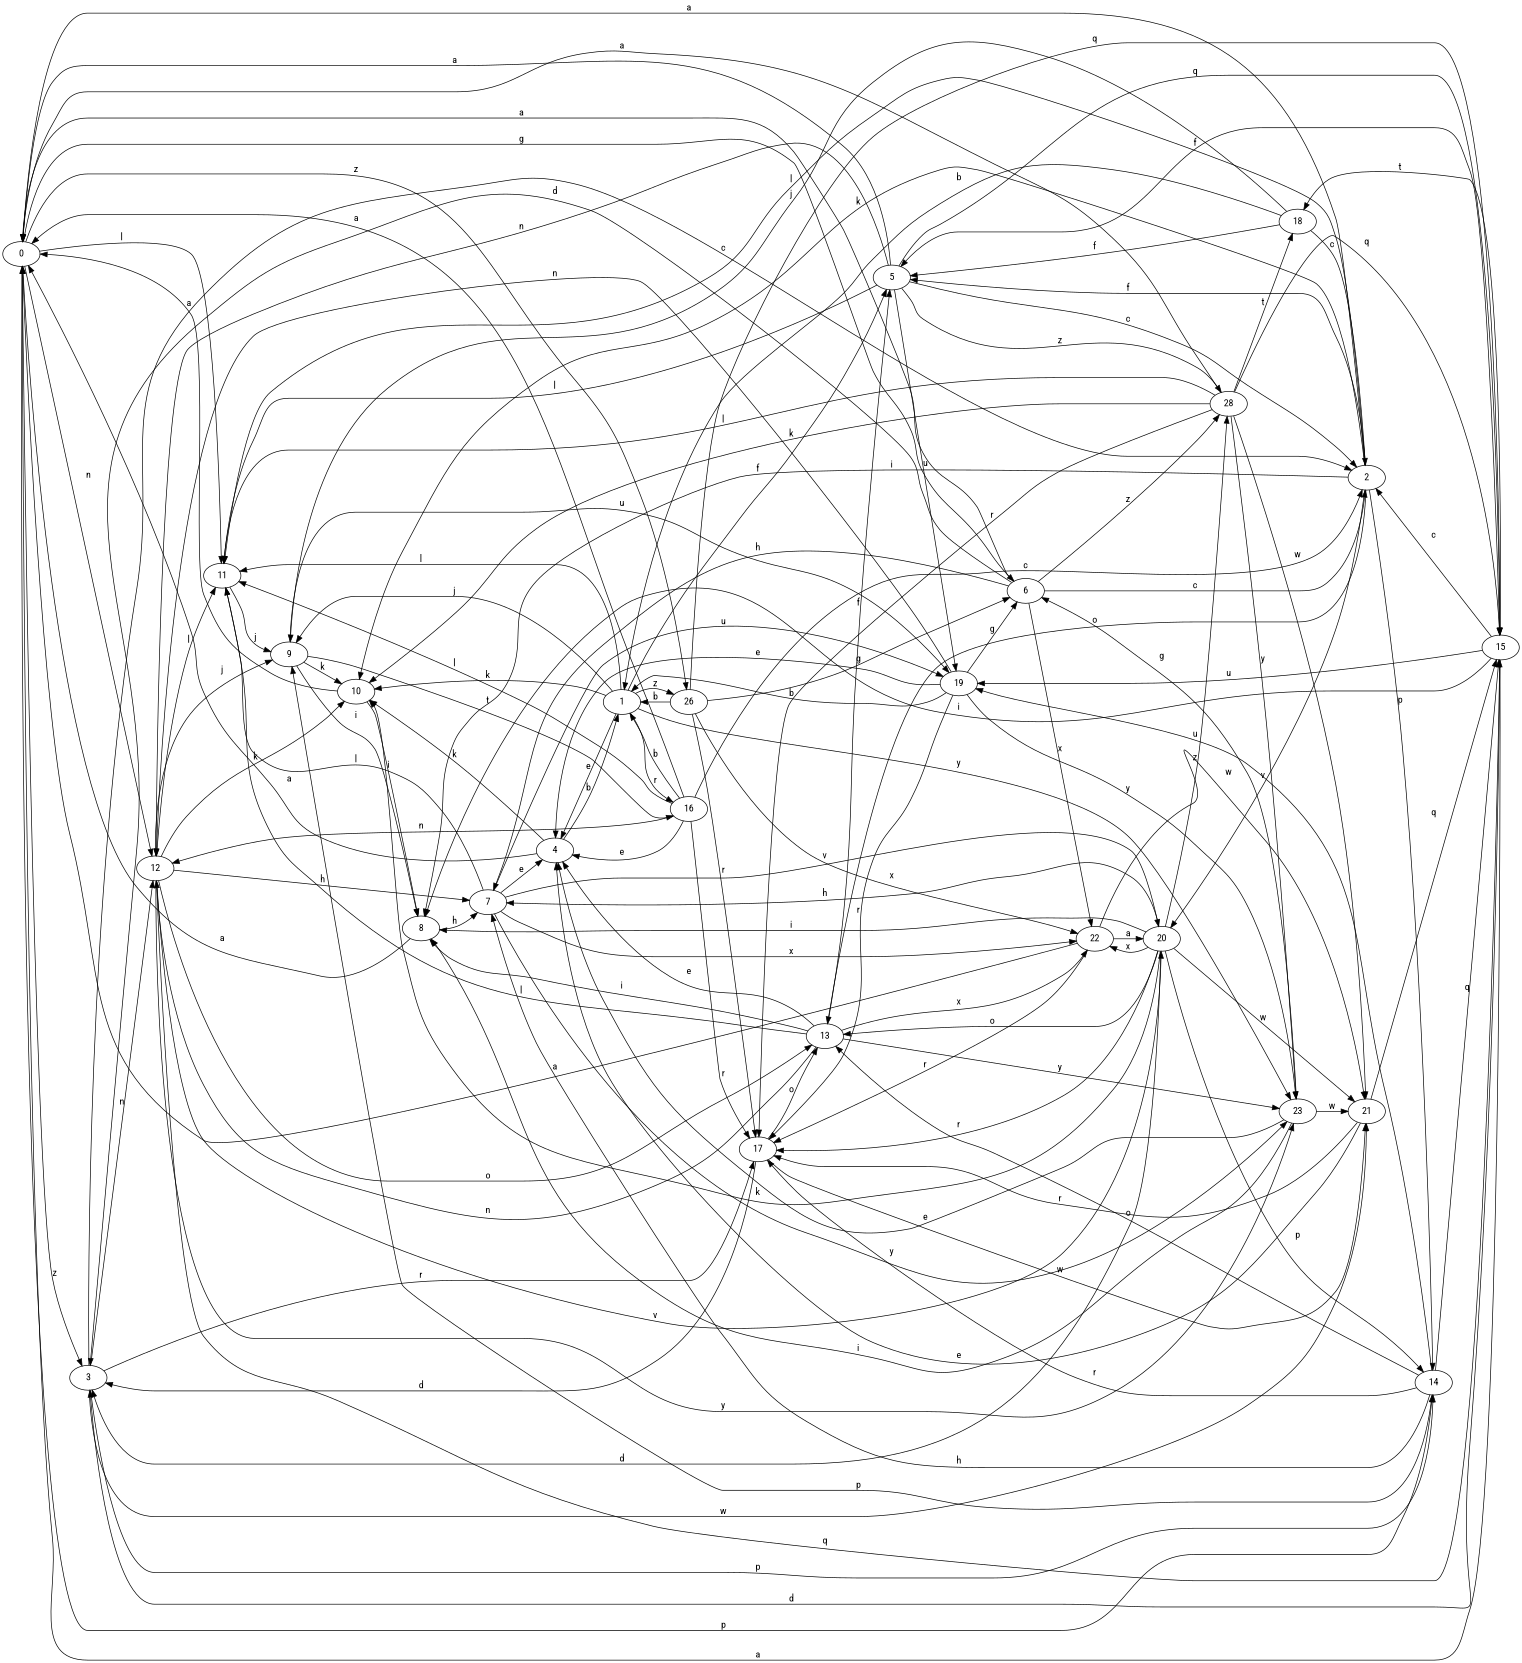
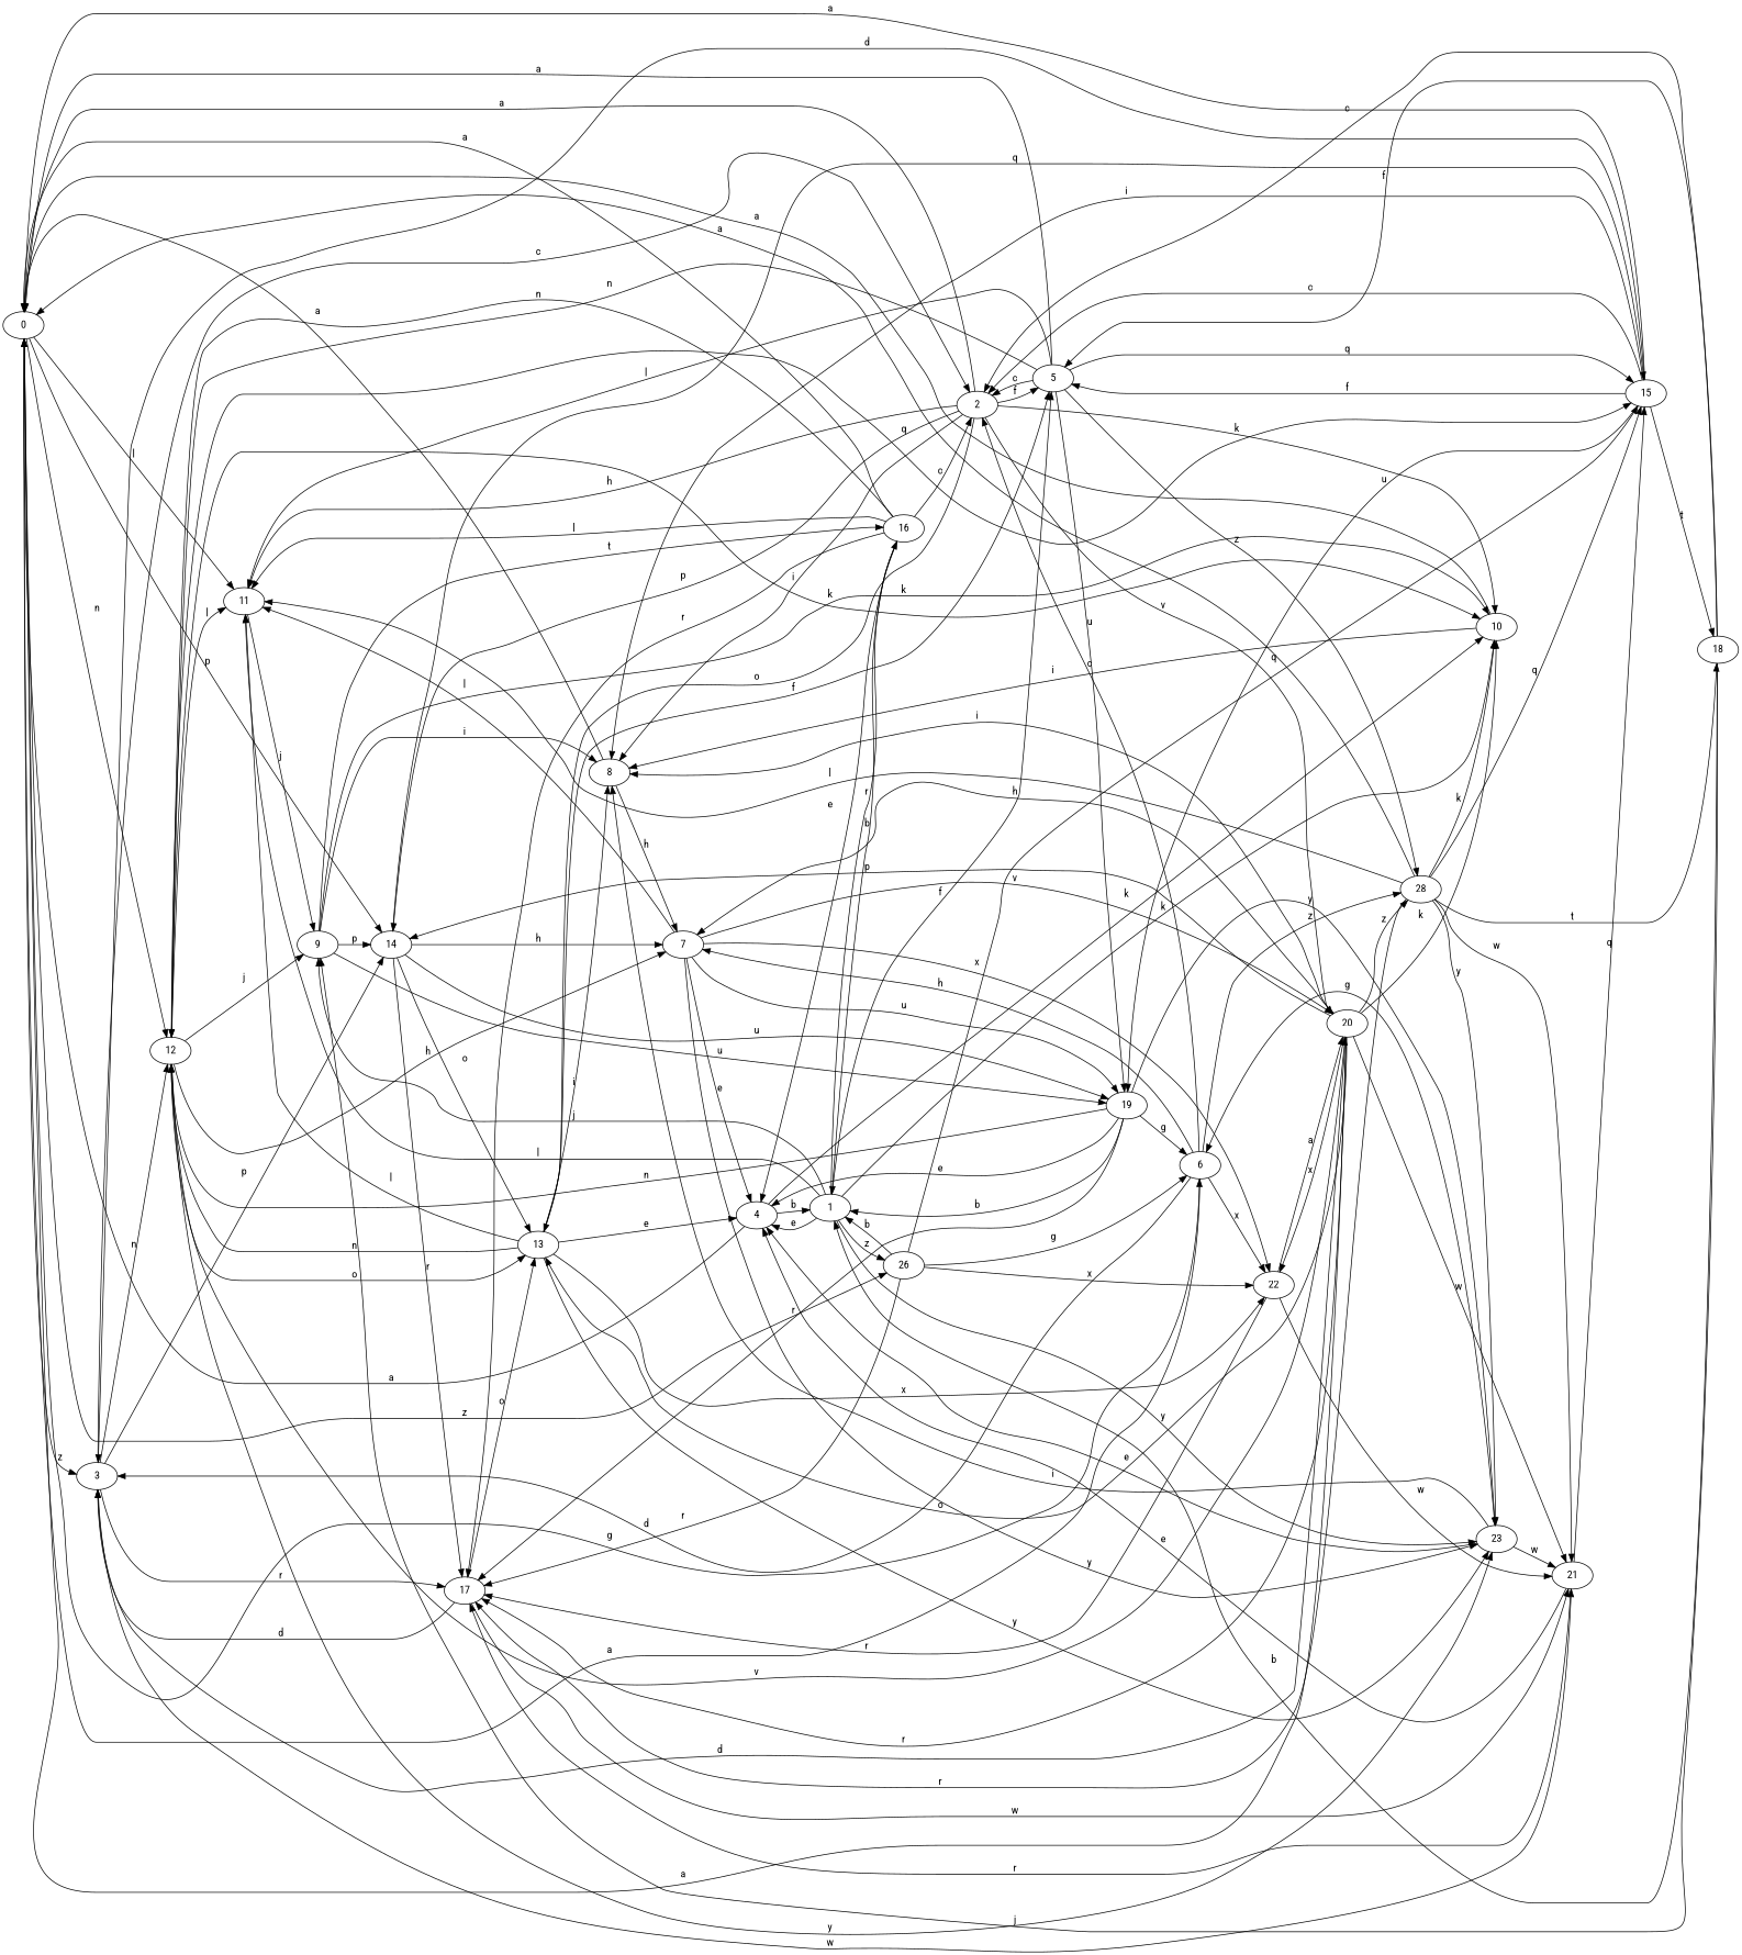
  strict digraph {
    fontname="Roboto Condensed"
    rankdir=LR
    node [fontname="Roboto Condensed"]
    edge [fontname="Roboto Condensed"]
    0
    3
    6
    11
    12
    14
    26
    2
    17
    21
    28
    7
    22
    9
    10
    23
    13
    20
    15
    19
    1
    4
    5
    16
    8
    18
    0 -> 3 [label=z]
    0 -> 6 [label=g]
    0 -> 11 [label=l]
    0 -> 12 [label=n]
    0 -> 14 [label=p]
    0 -> 26 [label=z]
    3 -> 12 [label=n]
    3 -> 14 [label=p]
    3 -> 2 [label=c]
    3 -> 17 [label=r]
    3 -> 21 [label=w]
    6 -> 0 [label=a]
    6 -> 3 [label=d]
    6 -> 2 [label=c]
    6 -> 28 [label=z]
    6 -> 7 [label=h]
    6 -> 22 [label=x]
    11 -> 9 [label=j]
    12 -> 11 [label=l]
    12 -> 7 [label=h]
    12 -> 9 [label=j]
    12 -> 10 [label=k]
    12 -> 23 [label=y]
    12 -> 13 [label=o]
    12 -> 20 [label=v]
    12 -> 15 [label=q]
    14 -> 17 [label=r]
    14 -> 7 [label=h]
    14 -> 13 [label=o]
    14 -> 15 [label=q]
    14 -> 19 [label=u]
    26 -> 6 [label=g]
    26 -> 17 [label=r]
    26 -> 22 [label=x]
    26 -> 15 [label=q]
    26 -> 1 [label=b]
    2 -> 0 [label=a]
-   2 -> 11 [label=l]
+   2 -> 11 [label=h]
    2 -> 14 [label=p]
    2 -> 10 [label=k]
    2 -> 13 [label=o]
    2 -> 20 [label=v]
    2 -> 5 [label=f]
    2 -> 8 [label=i]
    17 -> 3 [label=d]
    17 -> 21 [label=w]
    17 -> 13 [label=o]
    21 -> 17 [label=r]
    21 -> 15 [label=q]
    21 -> 4 [label=e]
    28 -> 0 [label=a]
    28 -> 11 [label=l]
    28 -> 17 [label=r]
    28 -> 21 [label=w]
    28 -> 10 [label=k]
    28 -> 23 [label=y]
    28 -> 15 [label=q]
    28 -> 18 [label=t]
    7 -> 11 [label=l]
    7 -> 22 [label=x]
    7 -> 23 [label=y]
    7 -> 20 [label=v]
    7 -> 19 [label=u]
    7 -> 4 [label=e]
    22 -> 17 [label=r]
    22 -> 21 [label=w]
    22 -> 20 [label=a]
-   14 -> 9 [label=p]
+   9 -> 14 [label=p]
    9 -> 10 [label=k]
    9 -> 19 [label=u]
    9 -> 16 [label=t]
    9 -> 8 [label=i]
    10 -> 0 [label=a]
    10 -> 8 [label=i]
    23 -> 6 [label=g]
    23 -> 21 [label=w]
    23 -> 4 [label=e]
    23 -> 8 [label=i]
    13 -> 11 [label=l]
    13 -> 12 [label=n]
    13 -> 22 [label=x]
    13 -> 23 [label=y]
    13 -> 4 [label=e]
    13 -> 5 [label=f]
    13 -> 8 [label=i]
-   22 -> 0 [label=a]
+   20 -> 0 [label=a]
    20 -> 3 [label=d]
    20 -> 14 [label=p]
    20 -> 17 [label=r]
    20 -> 21 [label=w]
    20 -> 28 [label=z]
    20 -> 7 [label=h]
    20 -> 22 [label=x]
    20 -> 10 [label=k]
    20 -> 13 [label=o]
    20 -> 8 [label=i]
    15 -> 0 [label=a]
    15 -> 3 [label=d]
    15 -> 2 [label=c]
    15 -> 19 [label=u]
    15 -> 5 [label=f]
    15 -> 8 [label=i]
    15 -> 18 [label=t]
    19 -> 6 [label=g]
    19 -> 12 [label=n]
    19 -> 17 [label=r]
    19 -> 23 [label=y]
    19 -> 1 [label=b]
    19 -> 4 [label=e]
    1 -> 11 [label=l]
    1 -> 26 [label=z]
    1 -> 9 [label=j]
    1 -> 10 [label=k]
    1 -> 23 [label=y]
    1 -> 4 [label=e]
    1 -> 5 [label=f]
    1 -> 16 [label=r]
    4 -> 0 [label=a]
    4 -> 10 [label=k]
    4 -> 1 [label=b]
    5 -> 0 [label=a]
    5 -> 11 [label=l]
    5 -> 12 [label=n]
    5 -> 2 [label=c]
    5 -> 28 [label=z]
    5 -> 15 [label=q]
    5 -> 19 [label=u]
    16 -> 0 [label=a]
    16 -> 11 [label=l]
    16 -> 12 [label=n]
    16 -> 2 [label=c]
    16 -> 17 [label=r]
    16 -> 1 [label=b]
    16 -> 4 [label=e]
    8 -> 0 [label=a]
    8 -> 7 [label=h]
    18 -> 2 [label=c]
    18 -> 9 [label=j]
    18 -> 1 [label=b]
    18 -> 5 [label=f]
  }
